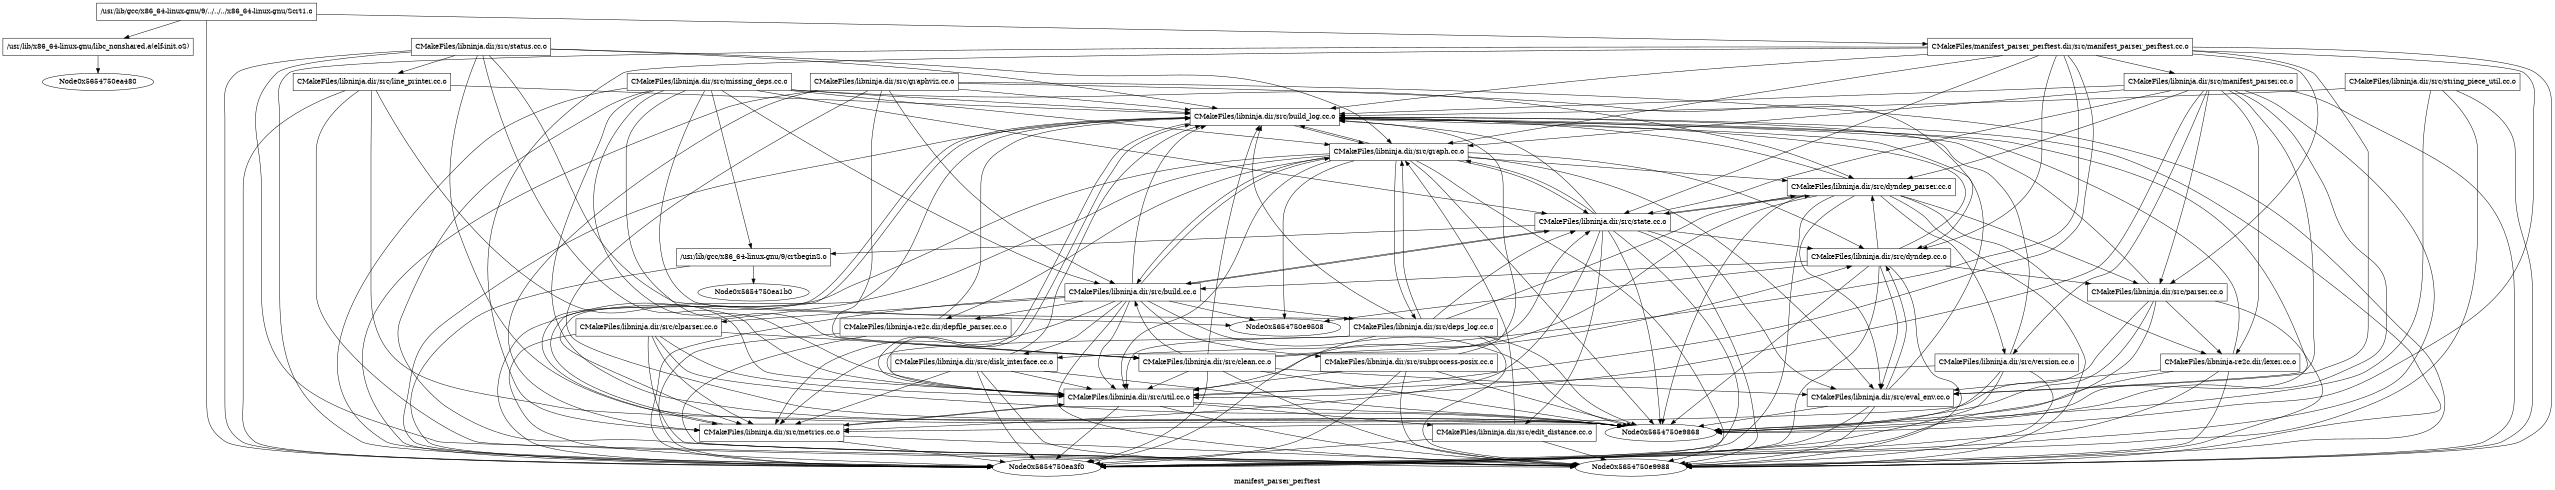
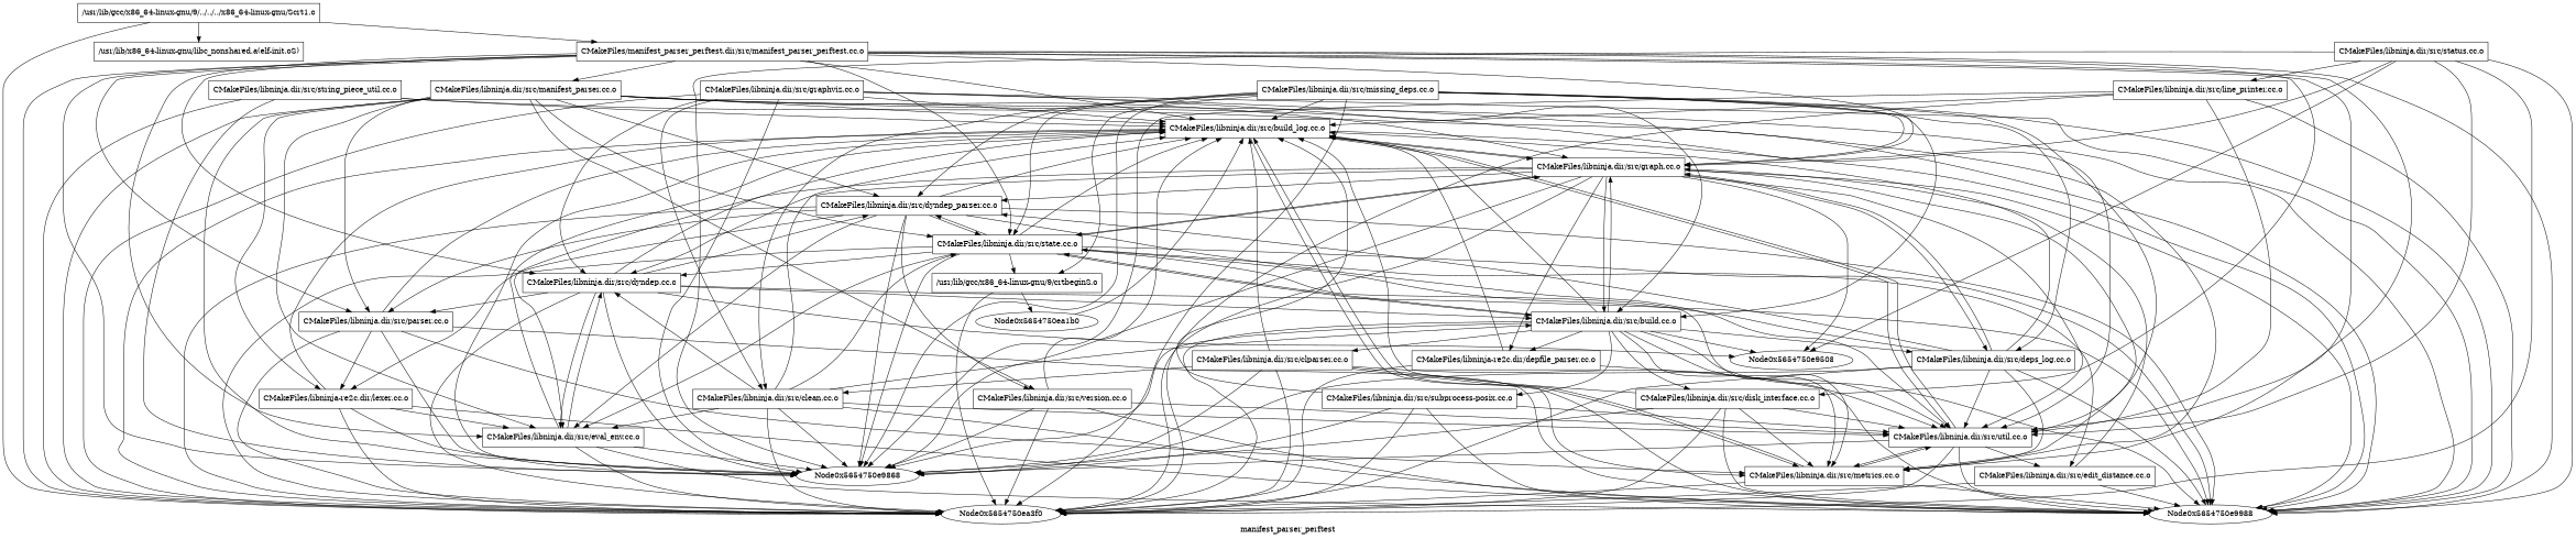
  digraph {
    label=manifest_parser_perftest
    node [shape=record]
    n1 [label="{/usr/lib/gcc/x86_64-linux-gnu/9/../../../x86_64-linux-gnu/Scrt1.o}"]
    n2 [label="{CMakeFiles/manifest_parser_perftest.dir/src/manifest_parser_perftest.cc.o}"]
    n3 [label="{/usr/lib/x86_64-linux-gnu/libc_nonshared.a(elf-init.oS)}"]
    Node0x5654750ea3f0 [shape=""]
    n5 [label="{CMakeFiles/libninja.dir/src/build_log.cc.o}"]
    n6 [label="{CMakeFiles/libninja.dir/src/graph.cc.o}"]
    n7 [label="{CMakeFiles/libninja.dir/src/metrics.cc.o}"]
    n8 [label="{CMakeFiles/libninja.dir/src/util.cc.o}"]
    Node0x5654750e9988 [shape=""]
    Node0x5654750e9868 [shape=""]
    n11 [label="{CMakeFiles/libninja.dir/src/disk_interface.cc.o}"]
    n12 [label="{CMakeFiles/libninja.dir/src/state.cc.o}"]
    n13 [label="{CMakeFiles/libninja.dir/src/dyndep.cc.o}"]
    n14 [label="{CMakeFiles/libninja.dir/src/eval_env.cc.o}"]
    n15 [label="{CMakeFiles/libninja.dir/src/parser.cc.o}"]
    n16 [label="{CMakeFiles/libninja.dir/src/manifest_parser.cc.o}"]
-   Node0x5654750ea480 [shape=""]
    n18 [label="{CMakeFiles/libninja.dir/src/build.cc.o}"]
    Node0x5654750e9508 [shape=""]
    n20 [label="{CMakeFiles/libninja.dir/src/deps_log.cc.o}"]
    n21 [label="{CMakeFiles/libninja-re2c.dir/depfile_parser.cc.o}"]
    n22 [label="{CMakeFiles/libninja.dir/src/dyndep_parser.cc.o}"]
    n23 [label="{CMakeFiles/libninja.dir/src/edit_distance.cc.o}"]
    n24 [label="{/usr/lib/gcc/x86_64-linux-gnu/9/crtbeginS.o}"]
    n25 [label="{CMakeFiles/libninja-re2c.dir/lexer.cc.o}"]
    n26 [label="{CMakeFiles/libninja.dir/src/version.cc.o}"]
    Node0x5654750ea1b0 [shape=""]
    n28 [label="{CMakeFiles/libninja.dir/src/clparser.cc.o}"]
    n29 [label="{CMakeFiles/libninja.dir/src/subprocess-posix.cc.o}"]
    n30 [label="{CMakeFiles/libninja.dir/src/clean.cc.o}"]
    n31 [label="{CMakeFiles/libninja.dir/src/graphviz.cc.o}"]
    n32 [label="{CMakeFiles/libninja.dir/src/line_printer.cc.o}"]
    n33 [label="{CMakeFiles/libninja.dir/src/missing_deps.cc.o}"]
    n34 [label="{CMakeFiles/libninja.dir/src/status.cc.o}"]
    n35 [label="{CMakeFiles/libninja.dir/src/string_piece_util.cc.o}"]
    n1 -> n2
    n1 -> n3
    n1 -> Node0x5654750ea3f0
    n2 -> Node0x5654750ea3f0
    n2 -> n5
    n2 -> n6
    n2 -> n7
    n2 -> n8
    n2 -> Node0x5654750e9988
    n2 -> Node0x5654750e9868
    n2 -> n11
    n2 -> n12
    n2 -> n13
    n2 -> n14
    n2 -> n15
    n2 -> n16
-   n3 -> Node0x5654750ea480
    n5 -> Node0x5654750ea3f0
    n5 -> n6
    n5 -> n7
    n5 -> n8
    n5 -> Node0x5654750e9988
    n5 -> Node0x5654750e9868
    n6 -> Node0x5654750ea3f0
    n6 -> n5
    n6 -> n7
    n6 -> n8
    n6 -> Node0x5654750e9988
    n6 -> Node0x5654750e9868
    n6 -> n12
    n6 -> n13
    n6 -> n14
    n6 -> n18
    n6 -> Node0x5654750e9508
    n6 -> n20
    n6 -> n21
    n6 -> n22
    n7 -> Node0x5654750ea3f0
    n7 -> n5
    n7 -> n8
    n7 -> Node0x5654750e9988
    n8 -> Node0x5654750ea3f0
    n8 -> n5
    n8 -> n7
    n8 -> Node0x5654750e9988
    n8 -> Node0x5654750e9868
    n8 -> n23
    n11 -> Node0x5654750ea3f0
    n11 -> n5
    n11 -> n7
    n11 -> n8
    n11 -> Node0x5654750e9988
    n11 -> Node0x5654750e9868
    n12 -> Node0x5654750ea3f0
    n12 -> n5
    n12 -> n6
    n12 -> n7
    n12 -> Node0x5654750e9988
    n12 -> Node0x5654750e9868
    n12 -> n13
    n12 -> n14
    n12 -> n18
    n12 -> n22
    n12 -> n23
    n12 -> n24
    n13 -> Node0x5654750ea3f0
    n13 -> n5
    n13 -> Node0x5654750e9988
    n13 -> Node0x5654750e9868
    n13 -> n14
    n13 -> n15
    n13 -> n18
    n13 -> Node0x5654750e9508
    n13 -> n22
    n14 -> Node0x5654750ea3f0
    n14 -> n5
    n14 -> Node0x5654750e9988
    n14 -> Node0x5654750e9868
    n14 -> n13
    n15 -> Node0x5654750ea3f0
    n15 -> n5
    n15 -> n7
    n15 -> Node0x5654750e9988
    n15 -> Node0x5654750e9868
    n15 -> n25
    n16 -> Node0x5654750ea3f0
    n16 -> n5
    n16 -> n6
    n16 -> n8
    n16 -> Node0x5654750e9988
    n16 -> Node0x5654750e9868
    n16 -> n12
    n16 -> n14
    n16 -> n15
    n16 -> n22
    n16 -> n25
    n16 -> n26
    n18 -> Node0x5654750ea3f0
    n18 -> n5
    n18 -> n6
    n18 -> n7
    n18 -> n8
    n18 -> Node0x5654750e9988
    n18 -> Node0x5654750e9868
    n18 -> n11
    n18 -> n12
    n18 -> Node0x5654750e9508
    n18 -> n20
    n18 -> n21
    n18 -> n28
    n18 -> n29
    n20 -> Node0x5654750ea3f0
    n20 -> n5
    n20 -> n6
    n20 -> n7
    n20 -> n8
    n20 -> Node0x5654750e9988
    n20 -> Node0x5654750e9868
    n20 -> n12
    n20 -> n22
    n21 -> Node0x5654750ea3f0
    n21 -> n5
    n21 -> Node0x5654750e9988
    n22 -> Node0x5654750ea3f0
    n22 -> n5
    n22 -> n8
    n22 -> Node0x5654750e9988
    n22 -> Node0x5654750e9868
    n22 -> n12
    n22 -> n14
    n22 -> n15
    n22 -> n25
    n22 -> n26
    n23 -> Node0x5654750ea3f0
    n23 -> n6
    n23 -> Node0x5654750e9988
    n24 -> Node0x5654750ea3f0
    n24 -> Node0x5654750ea1b0
    n25 -> Node0x5654750ea3f0
    n25 -> n5
    n25 -> Node0x5654750e9988
    n25 -> Node0x5654750e9868
    n25 -> n14
    n26 -> Node0x5654750ea3f0
    n26 -> n5
    n26 -> n8
    n26 -> Node0x5654750e9988
    n26 -> Node0x5654750e9868
    n28 -> Node0x5654750ea3f0
    n28 -> n5
    n28 -> n7
    n28 -> n8
    n28 -> Node0x5654750e9988
    n28 -> Node0x5654750e9868
    n28 -> n30
    n29 -> Node0x5654750ea3f0
    n29 -> n5
    n29 -> n8
    n29 -> Node0x5654750e9988
    n29 -> Node0x5654750e9868
    n30 -> Node0x5654750ea3f0
    n30 -> n5
    n30 -> n8
    n30 -> Node0x5654750e9988
    n30 -> Node0x5654750e9868
    n30 -> n12
    n30 -> n13
    n30 -> n14
    n30 -> n18
    n31 -> Node0x5654750ea3f0
    n31 -> n5
    n31 -> n7
    n31 -> Node0x5654750e9988
    n31 -> Node0x5654750e9868
    n31 -> n13
    n31 -> n18
    n31 -> n30
    n32 -> Node0x5654750ea3f0
    n32 -> n5
    n32 -> n8
    n32 -> Node0x5654750e9988
    n32 -> Node0x5654750e9868
    n33 -> Node0x5654750ea3f0
    n33 -> n5
    n33 -> n6
    n33 -> n8
    n33 -> Node0x5654750e9988
    n33 -> Node0x5654750e9868
    n33 -> n12
    n33 -> n18
    n33 -> n20
    n33 -> n22
    n33 -> n24
    n33 -> n30
    n34 -> Node0x5654750ea3f0
-   n34 -> n5
+   Node0x5654750ea1b0 -> n5
    n34 -> n6
    n34 -> n8
    n34 -> Node0x5654750e9988
    n34 -> Node0x5654750e9868
    n34 -> Node0x5654750e9508
    n34 -> n32
    n35 -> Node0x5654750ea3f0
    n35 -> n5
    n35 -> Node0x5654750e9988
    n35 -> Node0x5654750e9868
  }
